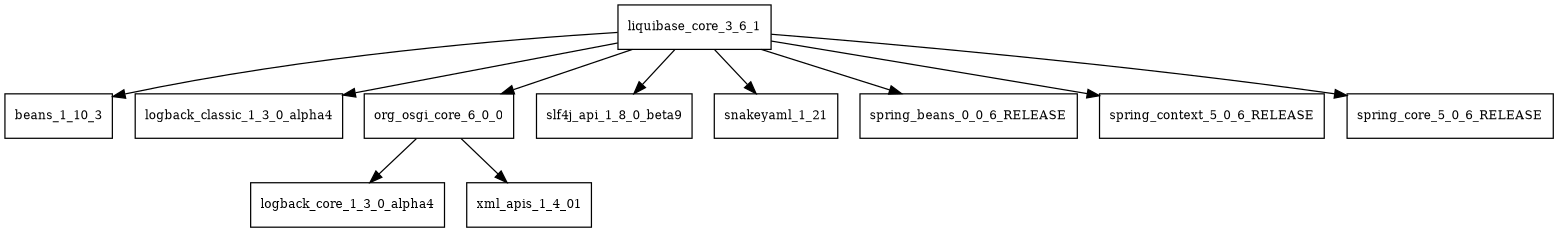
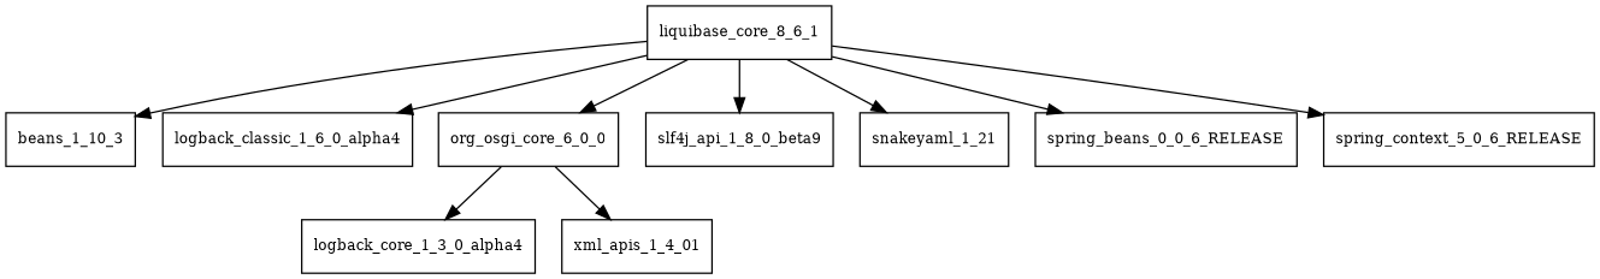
  digraph {
    node [fontsize=10.0 shape=box]
    n1 [label=beans_1_10_3]
-   liquibase_core_3_6_1
-   logback_classic_1_3_0_alpha4
+   liquibase_core_3_6_1 [label=liquibase_core_8_6_1]
+   logback_classic_1_3_0_alpha4 [label=logback_classic_1_6_0_alpha4]
    org_osgi_core_6_0_0
    n5 [label=slf4j_api_1_8_0_beta9]
    snakeyaml_1_21
    n7 [label=spring_beans_0_0_6_RELEASE]
    spring_context_5_0_6_RELEASE
-   spring_core_5_0_6_RELEASE
    logback_core_1_3_0_alpha4
    xml_apis_1_4_01
    liquibase_core_3_6_1 -> n1
    liquibase_core_3_6_1 -> logback_classic_1_3_0_alpha4
    liquibase_core_3_6_1 -> org_osgi_core_6_0_0
    liquibase_core_3_6_1 -> n5
    liquibase_core_3_6_1 -> snakeyaml_1_21
    liquibase_core_3_6_1 -> n7
    liquibase_core_3_6_1 -> spring_context_5_0_6_RELEASE
-   liquibase_core_3_6_1 -> spring_core_5_0_6_RELEASE
    org_osgi_core_6_0_0 -> logback_core_1_3_0_alpha4
    org_osgi_core_6_0_0 -> xml_apis_1_4_01
  }
